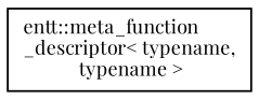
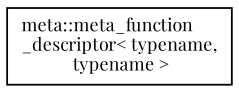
  digraph {
    rankdir=LR
    fontname="Playfair Display"
-   n1 [color=black fillcolor=white fontname="Playfair Display" fontsize=10 height=0.2 label="entt::meta_function\l_descriptor\< typename,\l typename \>" shape=record style=filled width=0.4]
+   n1 [color=black fillcolor=white fontname="Playfair Display" fontsize=10 height=0.2 label="meta::meta_function\l_descriptor\< typename,\l typename \>" shape=record style=filled width=0.4]
  }
